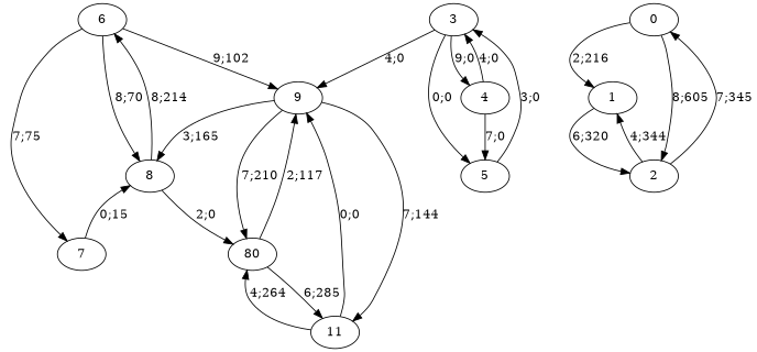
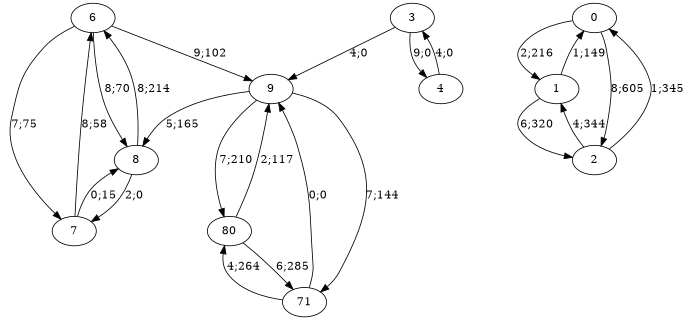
  digraph {
    edge [color=black]
    6
    9
    7
    8
    n5 [label=80]
-   11
+   11 [label=71]
    3
    4
-   5
    0
    1
    2
    6 -> 9 [label="9;102"]
    6 -> 7 [label="7;75"]
    6 -> 8 [label="8;70"]
-   9 -> 8 [label="3;165"]
+   9 -> 8 [label="5;165"]
    9 -> n5 [label="7;210"]
    9 -> 11 [label="7;144"]
+   7 -> 6 [label="8;58"]
    7 -> 8 [label="0;15"]
    8 -> 6 [label="8;214"]
-   8 -> n5 [label="2;0"]
+   8 -> 7 [label="2;0"]
    n5 -> 9 [label="2;117"]
    n5 -> 11 [label="6;285"]
    11 -> 9 [label="0;0"]
    11 -> n5 [label="4;264"]
    3 -> 9 [label="4;0"]
    3 -> 4 [label="9;0"]
-   3 -> 5 [label="0;0"]
    4 -> 3 [label="4;0"]
-   4 -> 5 [label="7;0"]
-   5 -> 3 [label="3;0"]
    0 -> 1 [label="2;216"]
    0 -> 2 [label="8;605"]
+   1 -> 0 [label="1;149"]
    1 -> 2 [label="6;320"]
-   2 -> 0 [label="7;345"]
+   2 -> 0 [label="1;345"]
    2 -> 1 [label="4;344"]
  }
